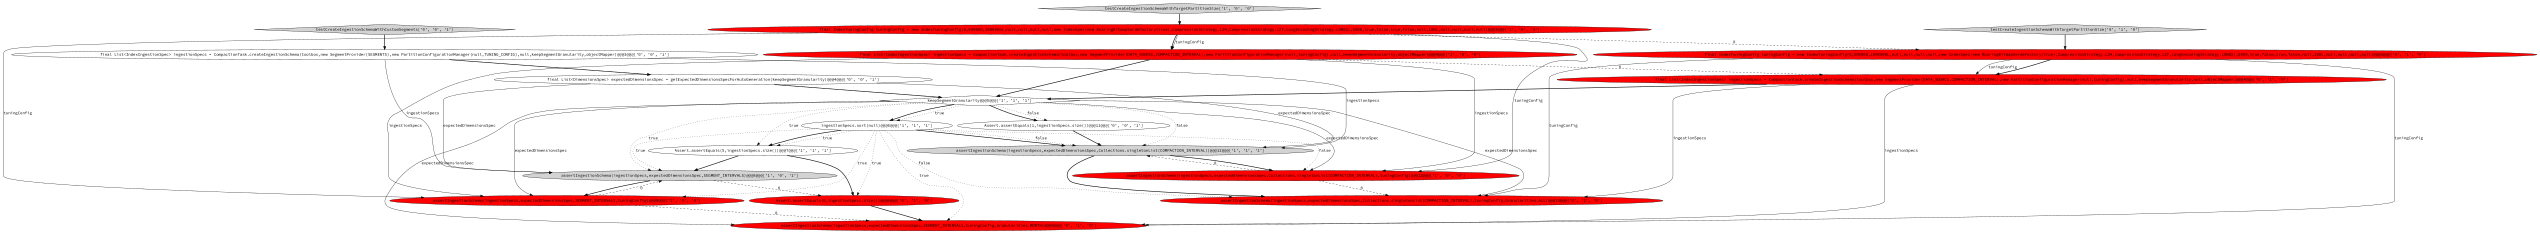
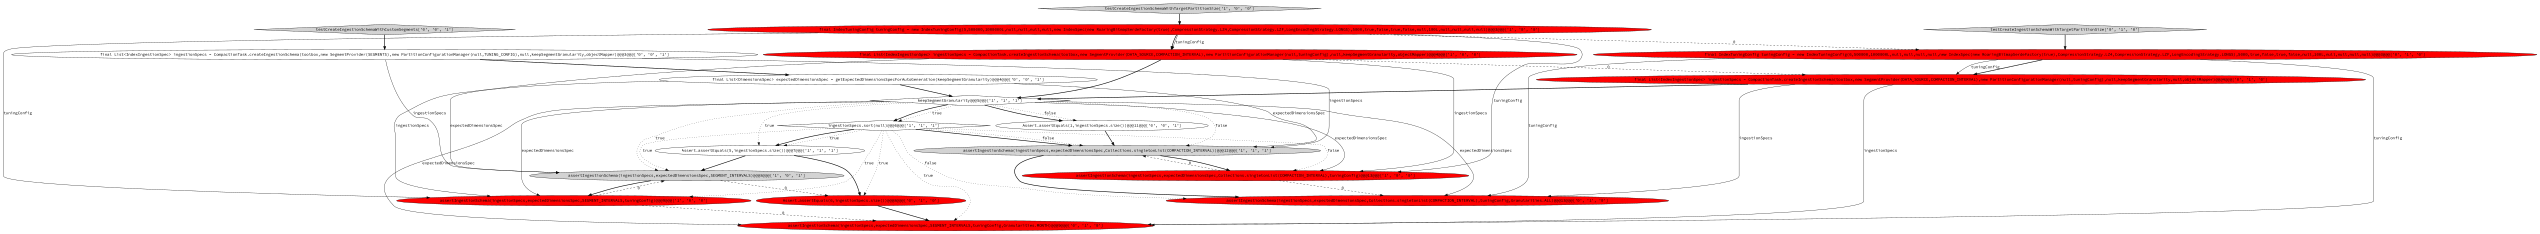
  digraph {
    fontname="Source Code Pro"
    node [fillcolor=red shape=ellipse style=filled fontname="Source Code Pro"]
    edge [style=bold fontname="Source Code Pro"]
    n1 [fillcolor=lightgray label="testCreateIngestionSchemaWithCustomSegments['0', '0', '1']" shape=diamond]
    n2 [fillcolor=white label="final List<IndexIngestionSpec> ingestionSpecs = CompactionTask.createIngestionSchema(toolbox,new SegmentProvider(SEGMENTS),new PartitionConfigurationManager(null,TUNING_CONFIG),null,keepSegmentGranularity,objectMapper)@@@3@@@['0', '0', '1']"]
-   n3 [fillcolor=white label="ingestionSpecs.sort(null)@@@6@@@['1', '1', '1']"]
+   n3 [fillcolor=white label="ingestionSpecs.sort(null)@@@6@@@['1', '1', '1']" shape=diamond]
    n4 [label="assertIngestionSchema(ingestionSpecs,expectedDimensionsSpec,Collections.singletonList(COMPACTION_INTERVAL),tuningConfig)@@@13@@@['1', '0', '0']"]
    n5 [fillcolor=white label="Assert.assertEquals(5,ingestionSpecs.size())@@@7@@@['1', '1', '1']"]
    n6 [label="assertIngestionSchema(ingestionSpecs,expectedDimensionsSpec,Collections.singletonList(COMPACTION_INTERVAL),tuningConfig,Granularities.ALL)@@@13@@@['0', '1', '0']"]
    n7 [fillcolor=lightgray label="assertIngestionSchema(ingestionSpecs,expectedDimensionsSpec,Collections.singletonList(COMPACTION_INTERVAL))@@@12@@@['1', '1', '1']"]
    n8 [label="Assert.assertEquals(6,ingestionSpecs.size())@@@8@@@['0', '1', '0']"]
    n9 [label="assertIngestionSchema(ingestionSpecs,expectedDimensionsSpec,SEGMENT_INTERVALS,tuningConfig)@@@9@@@['1', '0', '0']"]
    n10 [label="assertIngestionSchema(ingestionSpecs,expectedDimensionsSpec,SEGMENT_INTERVALS,tuningConfig,Granularities.MONTH)@@@9@@@['0', '1', '0']"]
    n11 [fillcolor=lightgray label="assertIngestionSchema(ingestionSpecs,expectedDimensionsSpec,SEGMENT_INTERVALS)@@@8@@@['1', '0', '1']"]
    n12 [fillcolor=white label="keepSegmentGranularity@@@5@@@['1', '1', '1']" shape=diamond]
    n13 [fillcolor=white label="Assert.assertEquals(1,ingestionSpecs.size())@@@11@@@['0', '0', '1']"]
    n14 [label="final List<IndexIngestionSpec> ingestionSpecs = CompactionTask.createIngestionSchema(toolbox,new SegmentProvider(DATA_SOURCE,COMPACTION_INTERVAL),new PartitionConfigurationManager(null,tuningConfig),null,keepSegmentGranularity,null,objectMapper)@@@4@@@['0', '1', '0']"]
    n15 [label="final IndexTuningConfig tuningConfig = new IndexTuningConfig(6,500000,1000000L,null,null,null,null,new IndexSpec(new RoaringBitmapSerdeFactory(true),CompressionStrategy.LZ4,CompressionStrategy.LZF,LongEncodingStrategy.LONGS),5000,true,false,true,false,null,100L,null,null,null,null)@@@3@@@['0', '1', '0']"]
    n16 [fillcolor=lightgray label="testCreateIngestionSchemaWithTargetPartitionSize['1', '0', '0']" shape=diamond]
    n17 [label="final IndexTuningConfig tuningConfig = new IndexTuningConfig(5,500000,1000000L,null,null,null,null,new IndexSpec(new RoaringBitmapSerdeFactory(true),CompressionStrategy.LZ4,CompressionStrategy.LZF,LongEncodingStrategy.LONGS),5000,true,false,true,false,null,100L,null,null,null,null)@@@3@@@['1', '0', '0']"]
    n18 [fillcolor=white label="final List<DimensionsSpec> expectedDimensionsSpec = getExpectedDimensionsSpecForAutoGeneration(keepSegmentGranularity)@@@4@@@['0', '0', '1']"]
    n19 [label="final List<IndexIngestionSpec> ingestionSpecs = CompactionTask.createIngestionSchema(toolbox,new SegmentProvider(DATA_SOURCE,COMPACTION_INTERVAL),new PartitionConfigurationManager(null,tuningConfig),null,keepSegmentGranularity,objectMapper)@@@4@@@['1', '0', '0']"]
    n20 [fillcolor=lightgray label="testCreateIngestionSchemaWithTargetPartitionSize['0', '1', '0']" shape=diamond]
    n1 -> n2
    n2 -> n7 [label=ingestionSpecs style=solid]
    n2 -> n11 [label=ingestionSpecs style=solid]
    n2 -> n18
    n3 -> n4 [label=false style=dotted]
    n3 -> n5 [label=true style=dotted]
    n3 -> n5
    n3 -> n6 [label=false style=dotted]
    n3 -> n7
    n3 -> n7 [label=false style=dotted]
    n3 -> n8 [label=true style=dotted]
    n3 -> n9 [label=true style=dotted]
    n3 -> n10 [label=true style=dotted]
    n3 -> n11 [label=true style=dotted]
    n4 -> n6 [label=0 style=dashed]
    n4 -> n7 [label=0 style=dashed]
    n5 -> n8
    n5 -> n11
    n7 -> n4
    n7 -> n6
    n8 -> n10
    n9 -> n10 [label=0 style=dashed]
    n9 -> n11 [label=0 style=dashed]
    n11 -> n8 [label=0 style=dashed]
    n11 -> n9
    n12 -> n3 [label=true style=dotted]
    n12 -> n3
    n12 -> n4 [label=expectedDimensionsSpec style=solid]
    n12 -> n5 [label=true style=dotted]
    n12 -> n6 [label=expectedDimensionsSpec style=solid]
    n12 -> n7 [label=false style=dotted]
    n12 -> n9 [label=expectedDimensionsSpec style=solid]
    n12 -> n10 [label=expectedDimensionsSpec style=solid]
    n12 -> n11 [label=true style=dotted]
    n12 -> n13 [label=false style=dotted]
    n12 -> n13
    n13 -> n7
    n14 -> n6 [label=ingestionSpecs style=solid]
    n14 -> n10 [label=ingestionSpecs style=solid]
    n14 -> n12
    n15 -> n6 [label=tuningConfig style=solid]
    n15 -> n10 [label=tuningConfig style=solid]
    n15 -> n14
    n15 -> n14 [label=tuningConfig style=solid]
    n16 -> n17
    n17 -> n4 [label=tuningConfig style=solid]
    n17 -> n9 [label=tuningConfig style=solid]
    n17 -> n15 [label=0 style=dashed]
    n17 -> n19 [label=tuningConfig style=solid]
    n17 -> n19
    n18 -> n7 [label=expectedDimensionsSpec style=solid]
    n18 -> n11 [label=expectedDimensionsSpec style=solid]
    n18 -> n12
    n19 -> n4 [label=ingestionSpecs style=solid]
    n19 -> n9 [label=ingestionSpecs style=solid]
    n19 -> n12
    n19 -> n14 [label=0 style=dashed]
    n20 -> n15
  }
